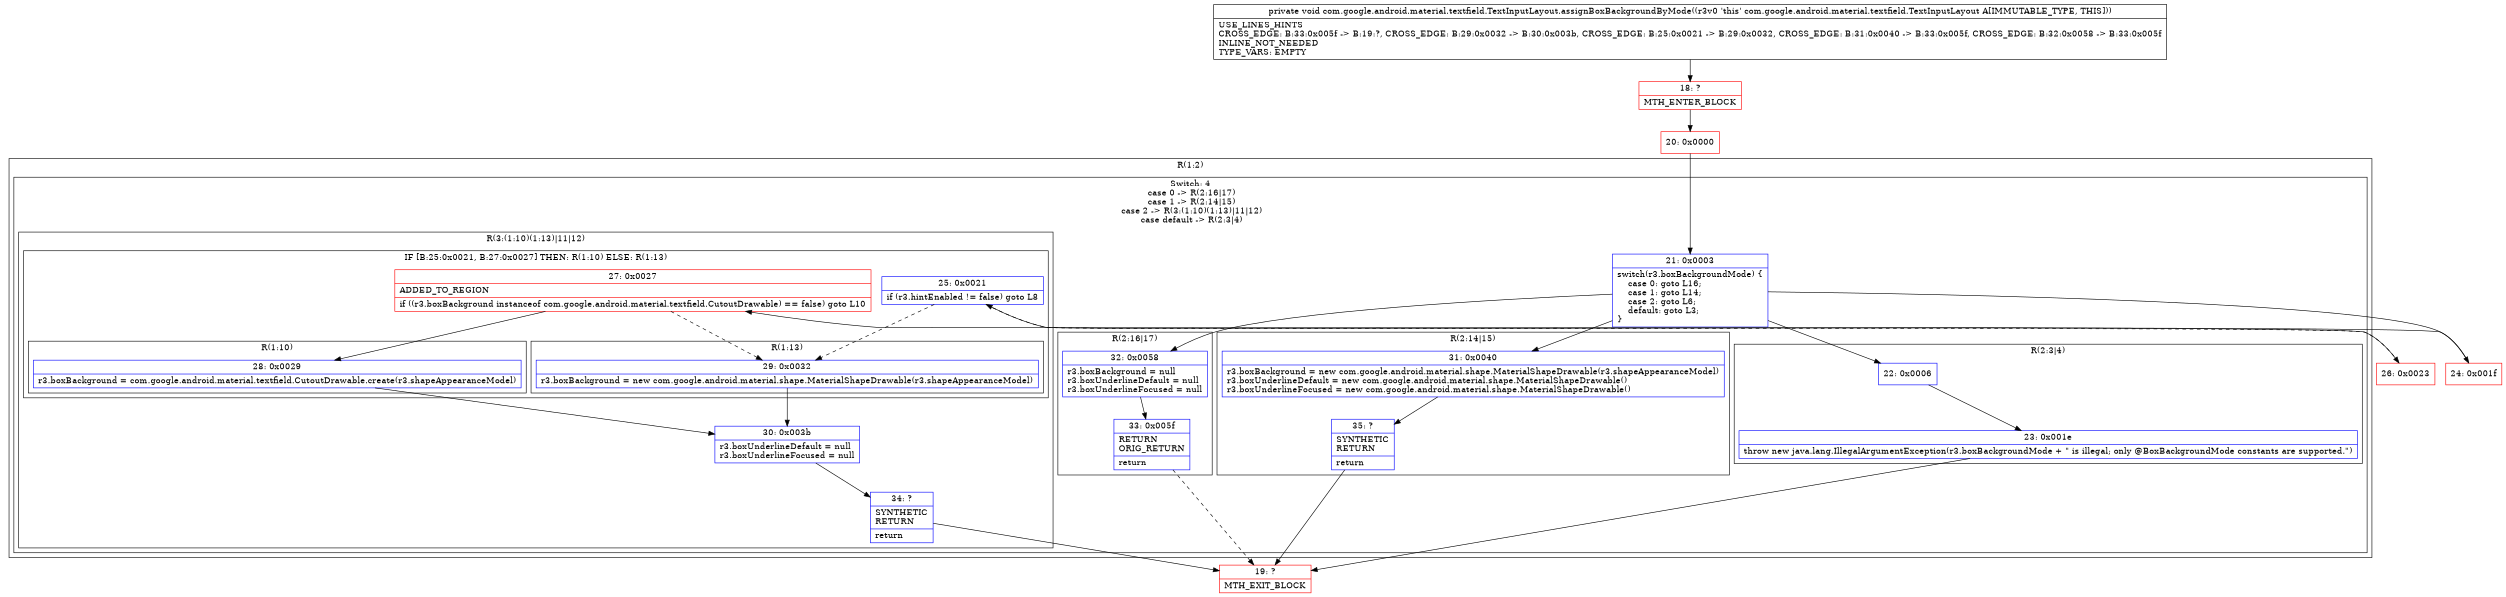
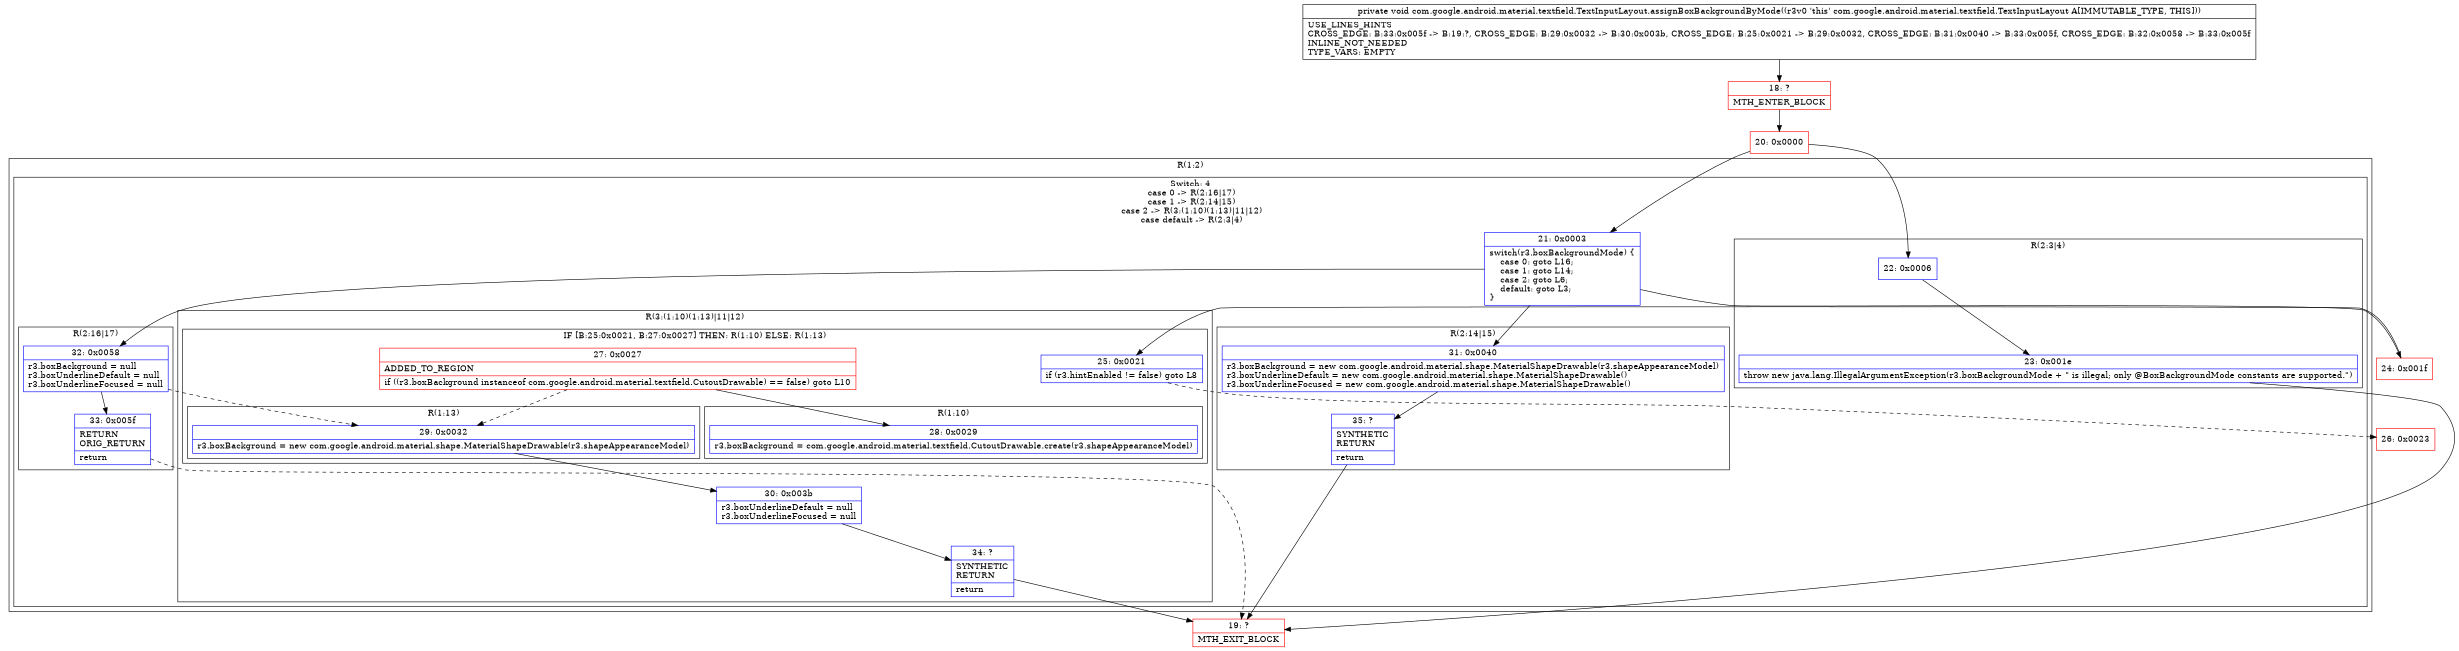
  digraph {
    node [color=blue shape=record]
    n1 [label="{32\:\ 0x0058|r3.boxBackground = null\lr3.boxUnderlineDefault = null\lr3.boxUnderlineFocused = null\l}"]
    n2 [label="{33\:\ 0x005f|RETURN\lORIG_RETURN\l|return\l}"]
    n3 [label="{31\:\ 0x0040|r3.boxBackground = new com.google.android.material.shape.MaterialShapeDrawable(r3.shapeAppearanceModel)\lr3.boxUnderlineDefault = new com.google.android.material.shape.MaterialShapeDrawable()\lr3.boxUnderlineFocused = new com.google.android.material.shape.MaterialShapeDrawable()\l}"]
    n4 [label="{35\:\ ?|SYNTHETIC\lRETURN\l|return\l}"]
    n5 [label="{28\:\ 0x0029|r3.boxBackground = com.google.android.material.textfield.CutoutDrawable.create(r3.shapeAppearanceModel)\l}"]
    n6 [label="{29\:\ 0x0032|r3.boxBackground = new com.google.android.material.shape.MaterialShapeDrawable(r3.shapeAppearanceModel)\l}"]
    n7 [label="{25\:\ 0x0021|if (r3.hintEnabled != false) goto L8\l}"]
    n8 [color=red label="{27\:\ 0x0027|ADDED_TO_REGION\l|if ((r3.boxBackground instanceof com.google.android.material.textfield.CutoutDrawable) == false) goto L10\l}"]
    n9 [label="{30\:\ 0x003b|r3.boxUnderlineDefault = null\lr3.boxUnderlineFocused = null\l}"]
    n10 [label="{34\:\ ?|SYNTHETIC\lRETURN\l|return\l}"]
    n11 [label="{22\:\ 0x0006}"]
    n12 [label="{23\:\ 0x001e|throw new java.lang.IllegalArgumentException(r3.boxBackgroundMode + \" is illegal; only @BoxBackgroundMode constants are supported.\")\l}"]
    n13 [label="{21\:\ 0x0003|switch(r3.boxBackgroundMode) \{\l    case 0: goto L16;\l    case 1: goto L14;\l    case 2: goto L6;\l    default: goto L3;\l\}\l}"]
    n14 [color=red label="{19\:\ ?|MTH_EXIT_BLOCK\l}"]
    n15 [color=red label="{26\:\ 0x0023}"]
    n16 [color=red label="{24\:\ 0x001f}"]
    n17 [color=red label="{18\:\ ?|MTH_ENTER_BLOCK\l}"]
    n18 [color=red label="{20\:\ 0x0000}"]
    n19 [label="{private void com.google.android.material.textfield.TextInputLayout.assignBoxBackgroundByMode((r3v0 'this' com.google.android.material.textfield.TextInputLayout A[IMMUTABLE_TYPE, THIS]))  | USE_LINES_HINTS\lCROSS_EDGE: B:33:0x005f \-\> B:19:?, CROSS_EDGE: B:29:0x0032 \-\> B:30:0x003b, CROSS_EDGE: B:25:0x0021 \-\> B:29:0x0032, CROSS_EDGE: B:31:0x0040 \-\> B:33:0x005f, CROSS_EDGE: B:32:0x0058 \-\> B:33:0x005f\lINLINE_NOT_NEEDED\lTYPE_VARS: EMPTY\l}" color=""]
    subgraph cluster_1 {
      label="R(1:2)"
      subgraph cluster_2 {
        label="Switch: 4\n case 0 -> R(2:16|17)\n case 1 -> R(2:14|15)\n case 2 -> R(3:(1:10)(1:13)|11|12)\n case default -> R(2:3|4)"
        n13
        subgraph cluster_3 {
          label="R(2:16|17)"
          n1
          n2
        }
        subgraph cluster_4 {
          label="R(2:14|15)"
          n3
          n4
        }
        subgraph cluster_5 {
          label="R(3:(1:10)(1:13)|11|12)"
          n9
          n10
          subgraph cluster_6 {
            label="IF [B:25:0x0021, B:27:0x0027] THEN: R(1:10) ELSE: R(1:13)"
            n7
            n8
            subgraph cluster_7 {
              label="R(1:10)"
              n5
            }
            subgraph cluster_8 {
              label="R(1:13)"
              n6
            }
          }
        }
        subgraph cluster_9 {
          label="R(2:3|4)"
          n11
          n12
        }
      }
    }
    n1 -> n2
    n2 -> n14 [style=dashed]
    n3 -> n4
    n4 -> n14
-   n5 -> n9
    n6 -> n9
-   n7 -> n6 [style=dashed]
+   n1 -> n6 [style=dashed]
    n7 -> n15 [style=dashed]
    n8 -> n5
    n8 -> n6 [style=dashed]
    n9 -> n10
    n10 -> n14
    n11 -> n12
    n12 -> n14
    n13 -> n1
    n13 -> n3
-   n13 -> n11
+   n18 -> n11
    n13 -> n16
-   n15 -> n8
    n16 -> n7
    n17 -> n18
    n18 -> n13
    n19 -> n17
  }
